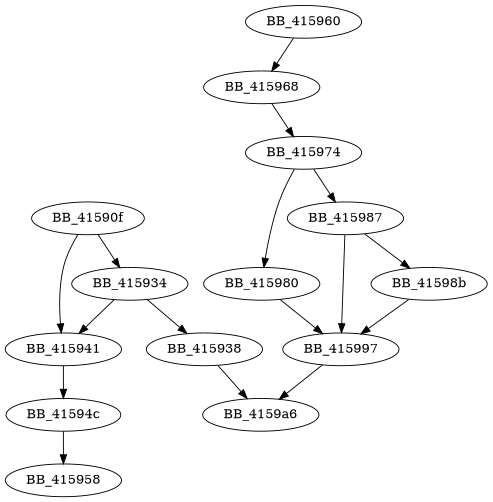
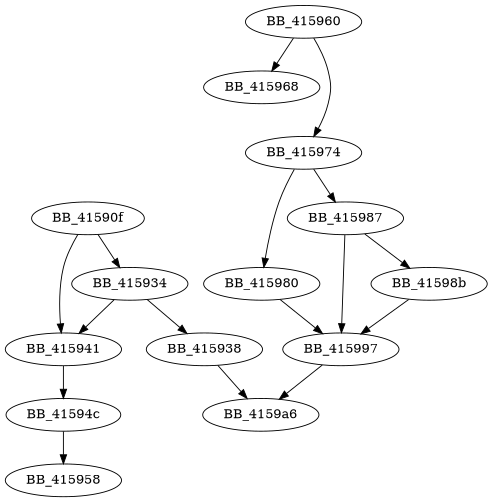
  digraph {
    BB_41590f
    BB_415934
    BB_415941
    BB_415938
    BB_41594c
    BB_4159a6
    BB_415958
    BB_415960
    BB_415968
    BB_415974
    BB_415980
    BB_415987
    BB_415997
    BB_41598b
    BB_41590f -> BB_415934
    BB_41590f -> BB_415941
    BB_415934 -> BB_415941
    BB_415934 -> BB_415938
    BB_415941 -> BB_41594c
    BB_415938 -> BB_4159a6
    BB_41594c -> BB_415958
    BB_415960 -> BB_415968
-   BB_415968 -> BB_415974
+   BB_415960 -> BB_415974
    BB_415974 -> BB_415980
    BB_415974 -> BB_415987
    BB_415980 -> BB_415997
    BB_415987 -> BB_415997
    BB_415987 -> BB_41598b
    BB_415997 -> BB_4159a6
    BB_41598b -> BB_415997
  }
